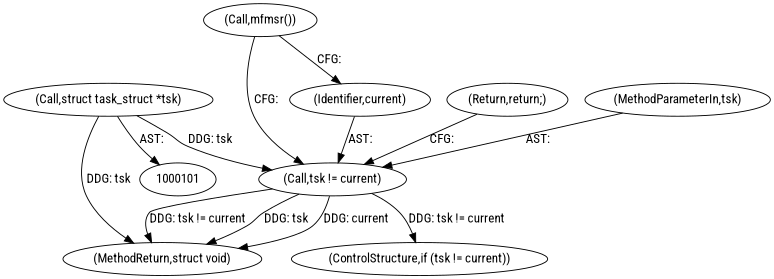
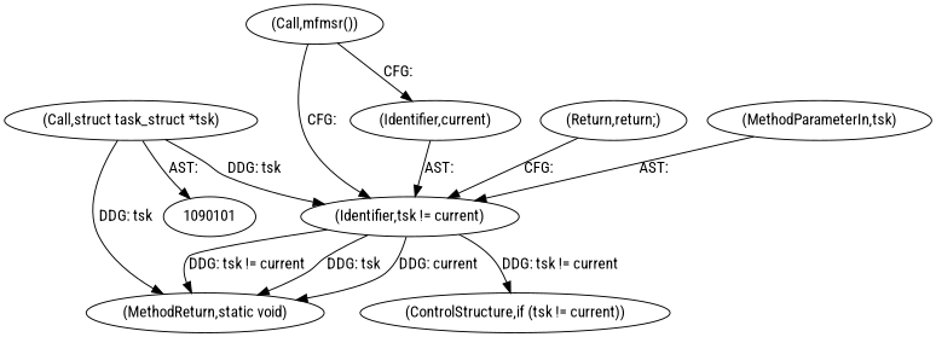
  digraph {
    fontname="Roboto Condensed"
    node [fontname="Roboto Condensed"]
    edge [fontname="Roboto Condensed"]
    n1 [label="(Call,struct task_struct *tsk)"]
-   n2 [label="(Call,tsk != current)"]
-   n3 [label="(MethodReturn,struct void)"]
-   1000101
+   n2 [label="(Identifier,tsk != current)"]
+   n3 [label="(MethodReturn,static void)"]
+   1000101 [label=1090101]
    n5 [label="(ControlStructure,if (tsk != current))"]
    n6 [label="(Identifier,current)"]
    n7 [label="(Call,mfmsr())"]
    n8 [label="(Return,return;)"]
    n9 [label="(MethodParameterIn,tsk)"]
    n1 -> n2 [label="DDG: tsk"]
    n1 -> n3 [label="DDG: tsk"]
    n1 -> 1000101 [label="AST: "]
    n2 -> n3 [label="DDG: current"]
    n2 -> n3 [label="DDG: tsk != current"]
    n2 -> n3 [label="DDG: tsk"]
    n2 -> n5 [label="DDG: tsk != current"]
    n6 -> n2 [label="AST: "]
    n7 -> n2 [label="CFG: "]
    n7 -> n6 [label="CFG: "]
    n8 -> n2 [label="CFG: "]
    n9 -> n2 [label="AST: "]
  }
